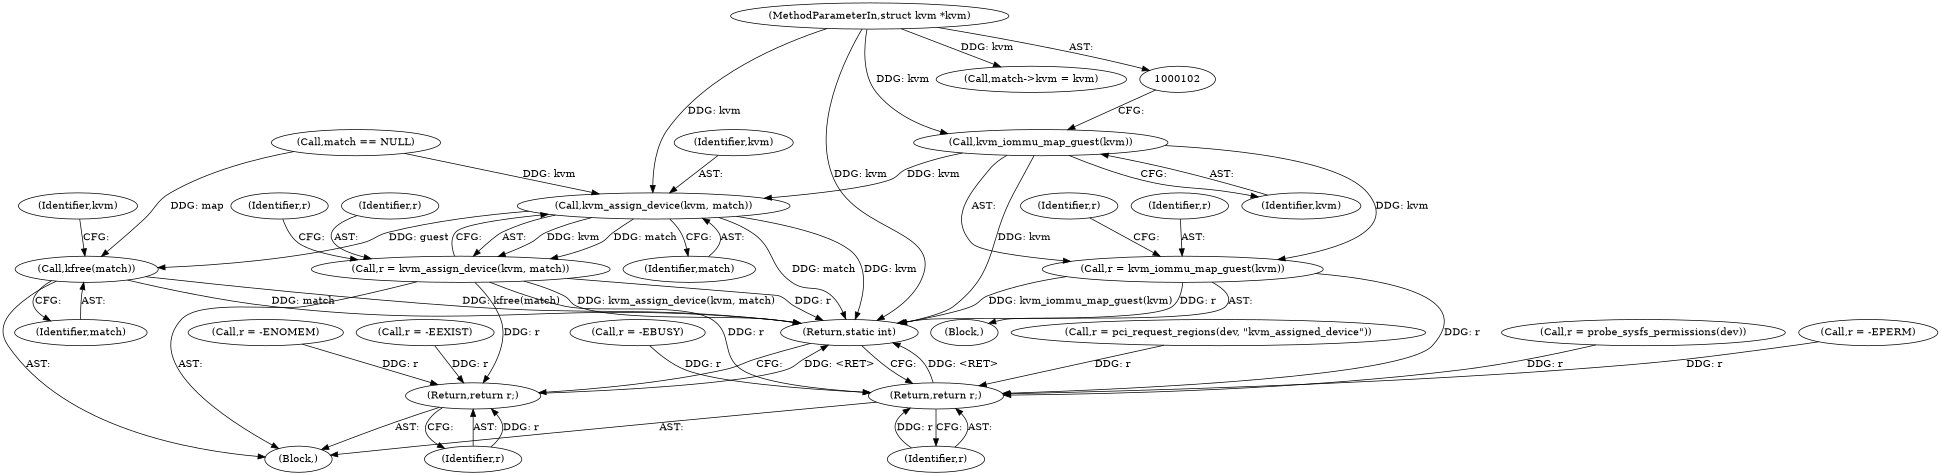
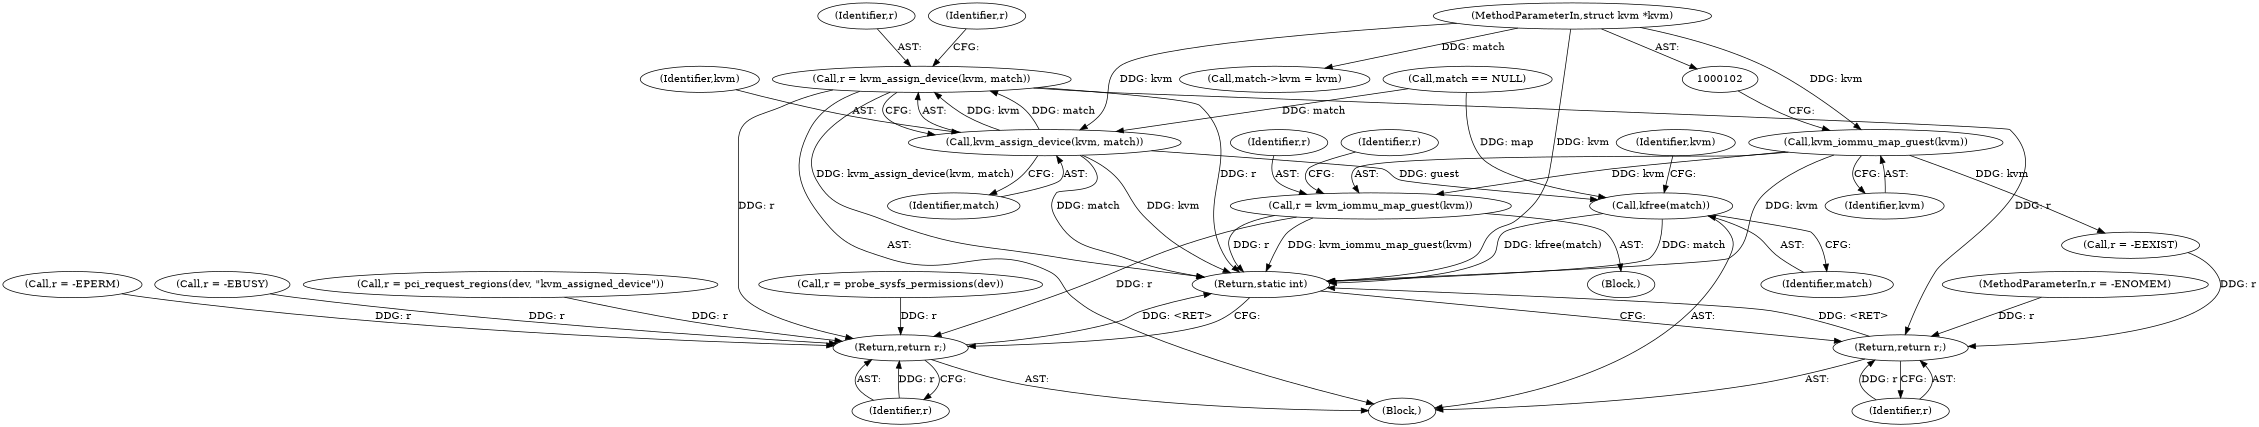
  digraph {
    fontname="DejaVu Serif"
    node [fontname="DejaVu Serif"]
    edge [fontname="DejaVu Serif"]
    n1 [label="(Call,kvm_iommu_map_guest(kvm))"]
    n2 [label="(Call,r = kvm_iommu_map_guest(kvm))"]
    n3 [label="(Call,kvm_assign_device(kvm, match))"]
    n4 [label="(Identifier,kvm)"]
    n5 [label="(Return,static int)"]
    n6 [label="(Return,return r;)"]
    n7 [label="(Block,)"]
    n8 [label="(Call,r = kvm_assign_device(kvm, match))"]
    n9 [label="(Call,kfree(match))"]
    n10 [label="(Identifier,match)"]
    n11 [label="(Return,return r;)"]
    n12 [label="(MethodParameterIn,struct kvm *kvm)"]
    n13 [label="(Call,match->kvm = kvm)"]
    1000102
    n15 [label="(Block,)"]
    n16 [label="(Identifier,r)"]
    n17 [label="(Identifier,match)"]
    n18 [label="(Identifier,r)"]
    n19 [label="(Call,r = probe_sysfs_permissions(dev))"]
    n20 [label="(Identifier,kvm)"]
    n21 [label="(Call,match == NULL)"]
    n22 [label="(Identifier,r)"]
    n23 [label="(Identifier,kvm)"]
    n24 [label="(Identifier,r)"]
    n25 [label="(Call,r = -EPERM)"]
    n26 [label="(Call,r = -EEXIST)"]
    n27 [label="(Identifier,r)"]
    n28 [label="(Call,r = -EBUSY)"]
    n29 [label="(Call,r = pci_request_regions(dev, \"kvm_assigned_device\"))"]
-   n30 [label="(Call,r = -ENOMEM)"]
+   n30 [label="(MethodParameterIn,r = -ENOMEM)"]
    n31 [label="(Identifier,r)"]
    n1 -> n2 [label="AST: "]
    n1 -> n2 [label="DDG: kvm"]
-   n1 -> n3 [label="DDG: kvm"]
+   n1 -> n26 [label="DDG: kvm"]
    n1 -> n4 [label="CFG: "]
    n1 -> n5 [label="DDG: kvm"]
    n2 -> n5 [label="DDG: kvm_iommu_map_guest(kvm)"]
    n2 -> n5 [label="DDG: r"]
    n2 -> n6 [label="DDG: r"]
    n2 -> n7 [label="AST: "]
    n3 -> n5 [label="DDG: match"]
    n3 -> n5 [label="DDG: kvm"]
    n3 -> n8 [label="AST: "]
    n3 -> n8 [label="DDG: kvm"]
    n3 -> n8 [label="DDG: match"]
    n3 -> n9 [label="DDG: guest"]
    n3 -> n10 [label="CFG: "]
    n4 -> n1 [label="AST: "]
    n5 -> n6 [label="CFG: "]
    n5 -> n11 [label="CFG: "]
    n6 -> n5 [label="DDG: <RET>"]
    n6 -> n15 [label="AST: "]
    n6 -> n16 [label="CFG: "]
    n8 -> n3 [label="CFG: "]
    n8 -> n5 [label="DDG: r"]
    n8 -> n5 [label="DDG: kvm_assign_device(kvm, match)"]
    n8 -> n6 [label="DDG: r"]
    n8 -> n11 [label="DDG: r"]
    n8 -> n15 [label="AST: "]
    n9 -> n5 [label="DDG: kfree(match)"]
    n9 -> n5 [label="DDG: match"]
    n9 -> n15 [label="AST: "]
    n9 -> n17 [label="CFG: "]
    n10 -> n3 [label="AST: "]
    n11 -> n5 [label="DDG: <RET>"]
    n11 -> n15 [label="AST: "]
    n11 -> n18 [label="CFG: "]
    n12 -> n1 [label="DDG: kvm"]
    n12 -> n3 [label="DDG: kvm"]
    n12 -> n5 [label="DDG: kvm"]
-   n12 -> n13 [label="DDG: kvm"]
+   n12 -> n13 [label="DDG: match"]
    n12 -> 1000102 [label="AST: "]
    1000102 -> n1 [label="CFG: "]
    n16 -> n6 [label="AST: "]
    n16 -> n6 [label="DDG: r"]
    n17 -> n9 [label="AST: "]
    n18 -> n11 [label="AST: "]
    n18 -> n11 [label="DDG: r"]
    n19 -> n6 [label="DDG: r"]
    n20 -> n9 [label="CFG: "]
-   n21 -> n3 [label="DDG: kvm"]
+   n21 -> n3 [label="DDG: match"]
    n21 -> n9 [label="DDG: map"]
    n22 -> n8 [label="CFG: "]
    n23 -> n3 [label="AST: "]
    n24 -> n2 [label="CFG: "]
    n25 -> n6 [label="DDG: r"]
    n26 -> n11 [label="DDG: r"]
    n27 -> n8 [label="AST: "]
    n28 -> n6 [label="DDG: r"]
    n29 -> n6 [label="DDG: r"]
    n30 -> n11 [label="DDG: r"]
    n31 -> n2 [label="AST: "]
  }
